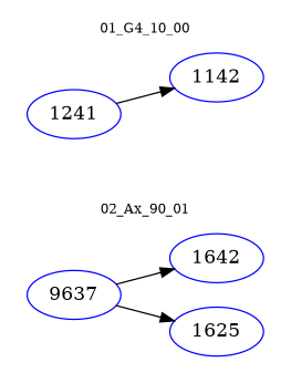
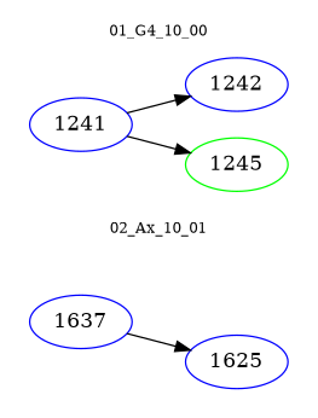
  digraph {
    rankdir=LR
    node [color=blue]
    edge [color=black]
-   n1 [label=9637]
+   n1 [label=1637]
    n2 [label=1625]
-   n3 [label=1642]
    n4 [label=1241]
-   n6 [label=1142]
+   n5 [color=green label=1245]
+   n6 [label=1242]
    subgraph cluster_1 {
      color=white
      fontsize=10
-     label="02_Ax_90_01"
+     label="02_Ax_10_01"
      n1
      n2
-     n3
    }
    subgraph cluster_2 {
      color=white
      fontsize=10
      label="01_G4_10_00"
      n4
+     n5
      n6
    }
    n1 -> n2
-   n1 -> n3
+   n4 -> n5
    n4 -> n6
  }
